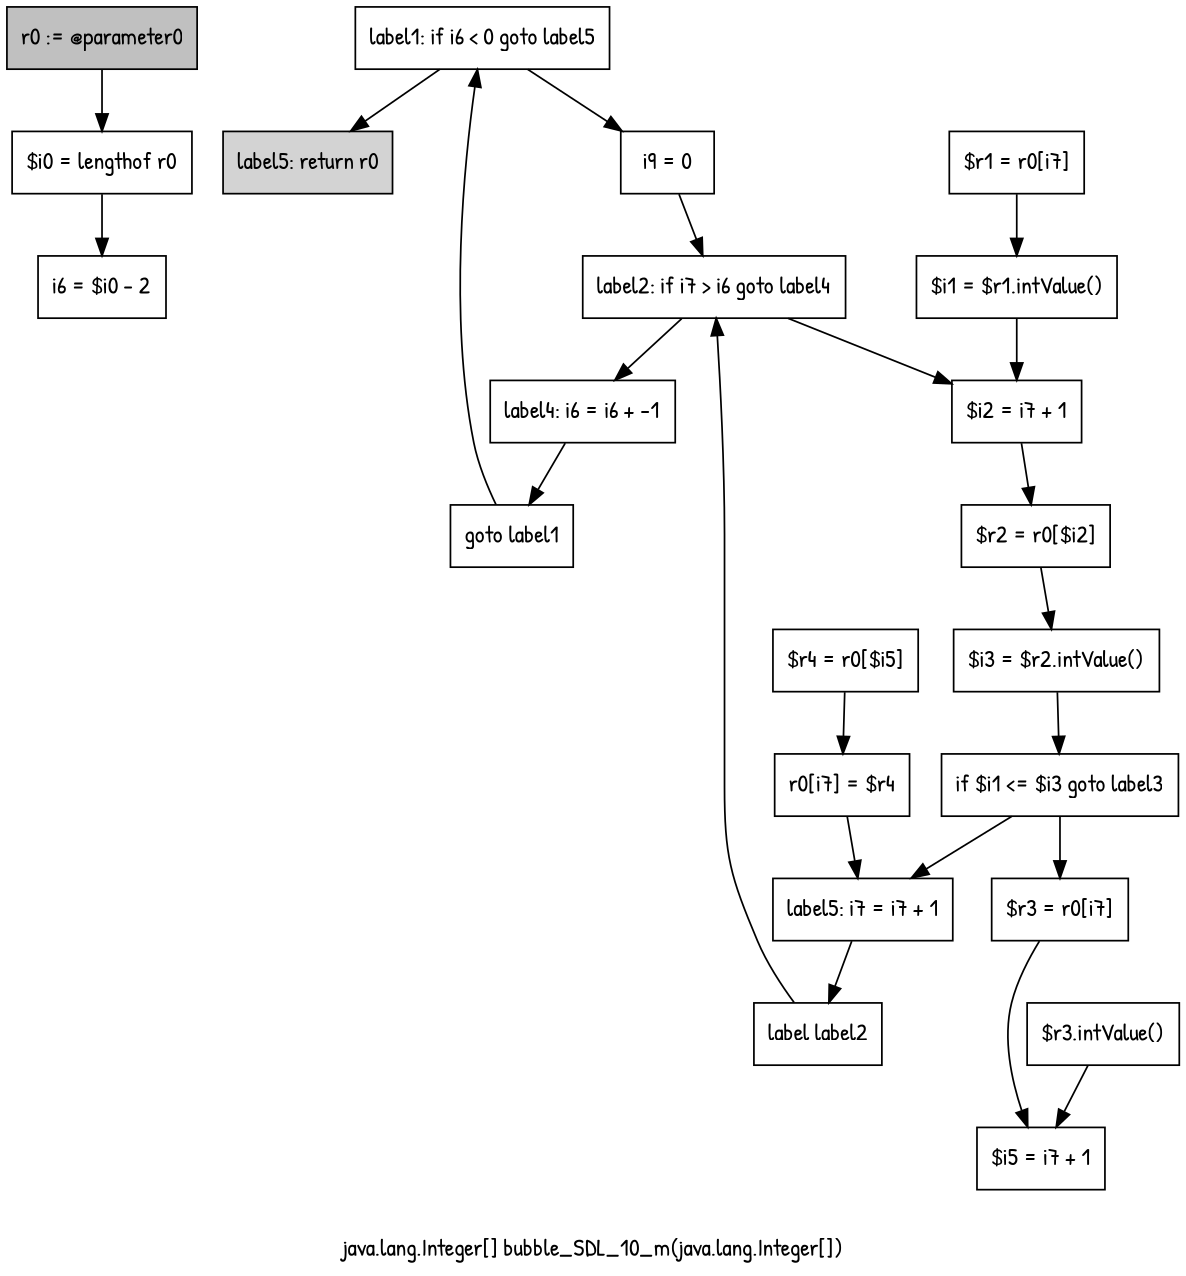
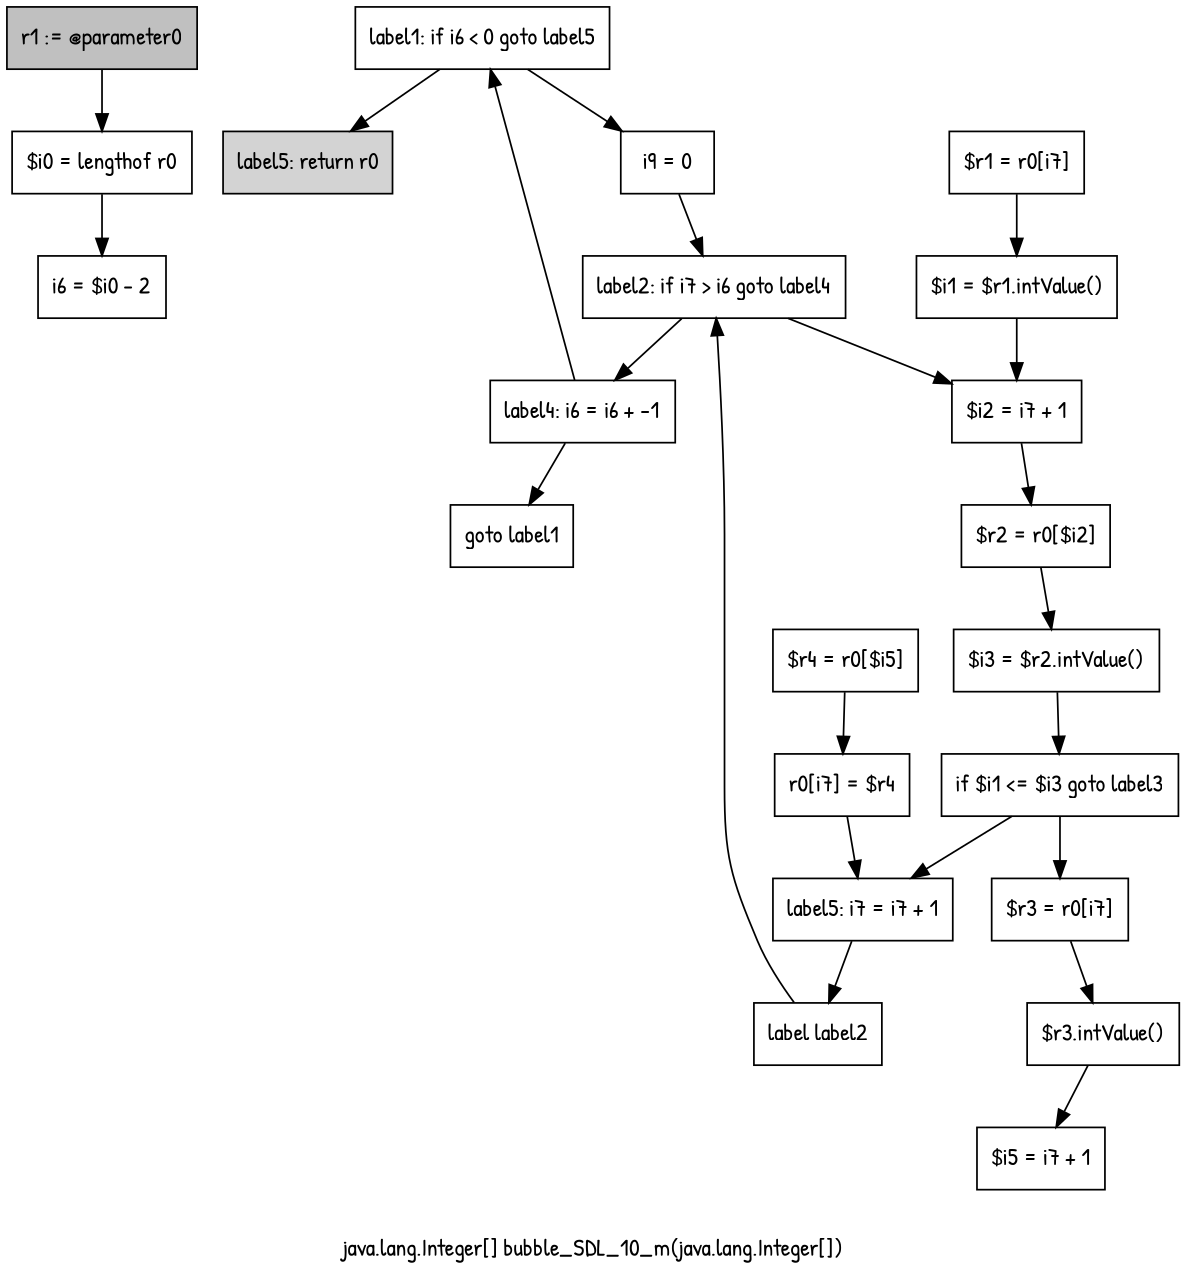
  digraph {
    fontname="Patrick Hand"
    label="java.lang.Integer[] bubble_SDL_10_m(java.lang.Integer[])"
    node [fontname="Patrick Hand" shape=box]
    edge [fontname="Patrick Hand"]
-   n1 [fillcolor=gray label="r0 := @parameter0" style=filled]
+   n1 [fillcolor=gray label="r1 := @parameter0" style=filled]
    n2 [label="$i0 = lengthof r0"]
    n3 [label="i6 = $i0 - 2"]
    n4 [label="label1: if i6 < 0 goto label5"]
    n5 [label="i9 = 0"]
    n6 [fillcolor=lightgray label="label5: return r0" style=filled]
    n7 [label="label2: if i7 > i6 goto label4"]
    n8 [label="label4: i6 = i6 + -1"]
    n9 [label="$i2 = i7 + 1"]
    n10 [label="$r1 = r0[i7]"]
    n11 [label="$i1 = $r1.intValue()"]
    n12 [label="goto label1"]
    n13 [label="$r2 = r0[$i2]"]
    n14 [label="$i3 = $r2.intValue()"]
    n15 [label="if $i1 <= $i3 goto label3"]
    n16 [label="$r3 = r0[i7]"]
    n17 [label="label5: i7 = i7 + 1"]
    n18 [label="$r3.intValue()"]
    n19 [label="label label2"]
    n20 [label="$i5 = i7 + 1"]
    n21 [label="$r4 = r0[$i5]"]
    n22 [label="r0[i7] = $r4"]
    n1 -> n2
    n2 -> n3
    n4 -> n5
    n4 -> n6
    n5 -> n7
    n7 -> n8
    n7 -> n9
    n8 -> n12
    n9 -> n13
    n10 -> n11
    n11 -> n9
-   n12 -> n4
+   n8 -> n4
    n13 -> n14
    n14 -> n15
    n15 -> n16
    n15 -> n17
-   n16 -> n20
+   n16 -> n18
    n17 -> n19
    n18 -> n20
    n19 -> n7
    n21 -> n22
    n22 -> n17
  }
